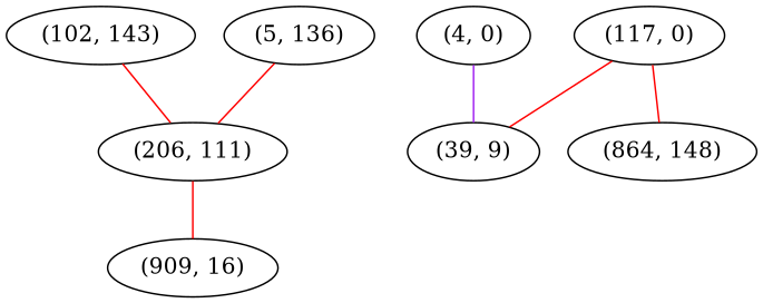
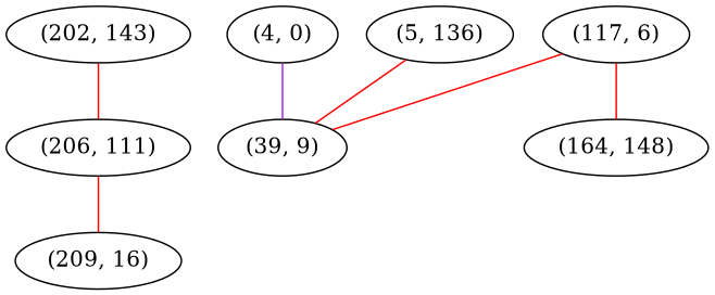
  graph {
    edge [color=red weight=1]
-   "(202, 143)" [label="(102, 143)"]
+   "(202, 143)"
    "(206, 111)"
-   "(209, 16)" [label="(909, 16)"]
+   "(209, 16)"
    n4 [label="(4, 0)"]
    "(39, 9)"
    n6 [label="(5, 136)"]
-   "(117, 6)" [label="(117, 0)"]
-   "(164, 148)" [label="(864, 148)"]
+   "(117, 6)"
+   "(164, 148)"
    "(202, 143)" -- "(206, 111)"
    "(206, 111)" -- "(209, 16)"
    n4 -- "(39, 9)" [color=purple weight=4]
-   n6 -- "(206, 111)"
+   n6 -- "(39, 9)"
    "(117, 6)" -- "(39, 9)"
    "(117, 6)" -- "(164, 148)"
  }
